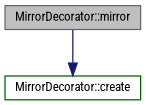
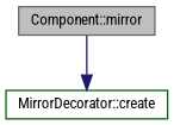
  digraph {
    rankdir=TB
    fontname="Roboto Condensed"
    node [fontname="Roboto Condensed" fontsize=10 shape=record style=filled]
-   n1 [color=gray40 fillcolor=grey75 fontcolor=black height=0.2 label="MirrorDecorator::mirror" width=0.4]
+   n1 [color=gray40 fillcolor=grey75 fontcolor=black height=0.2 label="Component::mirror" width=0.4]
    n2 [color=darkgreen fillcolor=white height=0.2 label="MirrorDecorator::create" width=0.4]
    n1 -> n2 [color=midnightblue fontname="Roboto Condensed" fontsize=10 labelfontname=Helvetica labelfontsize=10 style=solid]
  }
